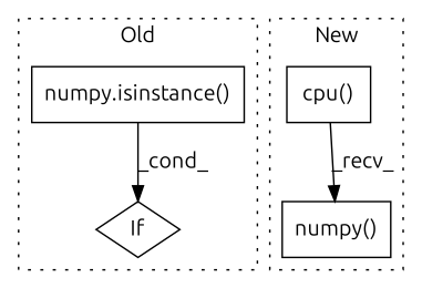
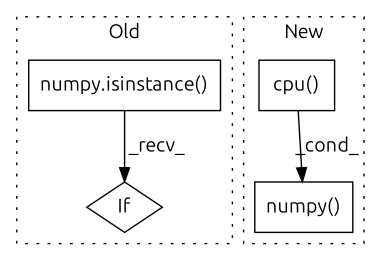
  digraph {
    fontname=Ubuntu
    node [a=75 fontname=Ubuntu s=1054 shape=box]
    edge [fontname=Ubuntu]
    n1 [l="11,1" label="numpy.isinstance()" s="1562,1584"]
    n2 [a=96 l=3 label=If s=1555 shape=diamond]
    n3 [l=15 label="numpy()"]
    n4 [l=7 label="cpu()"]
    subgraph cluster_1 {
      label=Old
      style=dotted
      n1
      n2
    }
    subgraph cluster_2 {
      label=New
      style=dotted
      n3
      n4
    }
-   n1 -> n2 [label=_cond_]
-   n4 -> n3 [label=_recv_]
+   n1 -> n2 [label=_recv_]
+   n4 -> n3 [label=_cond_]
  }
